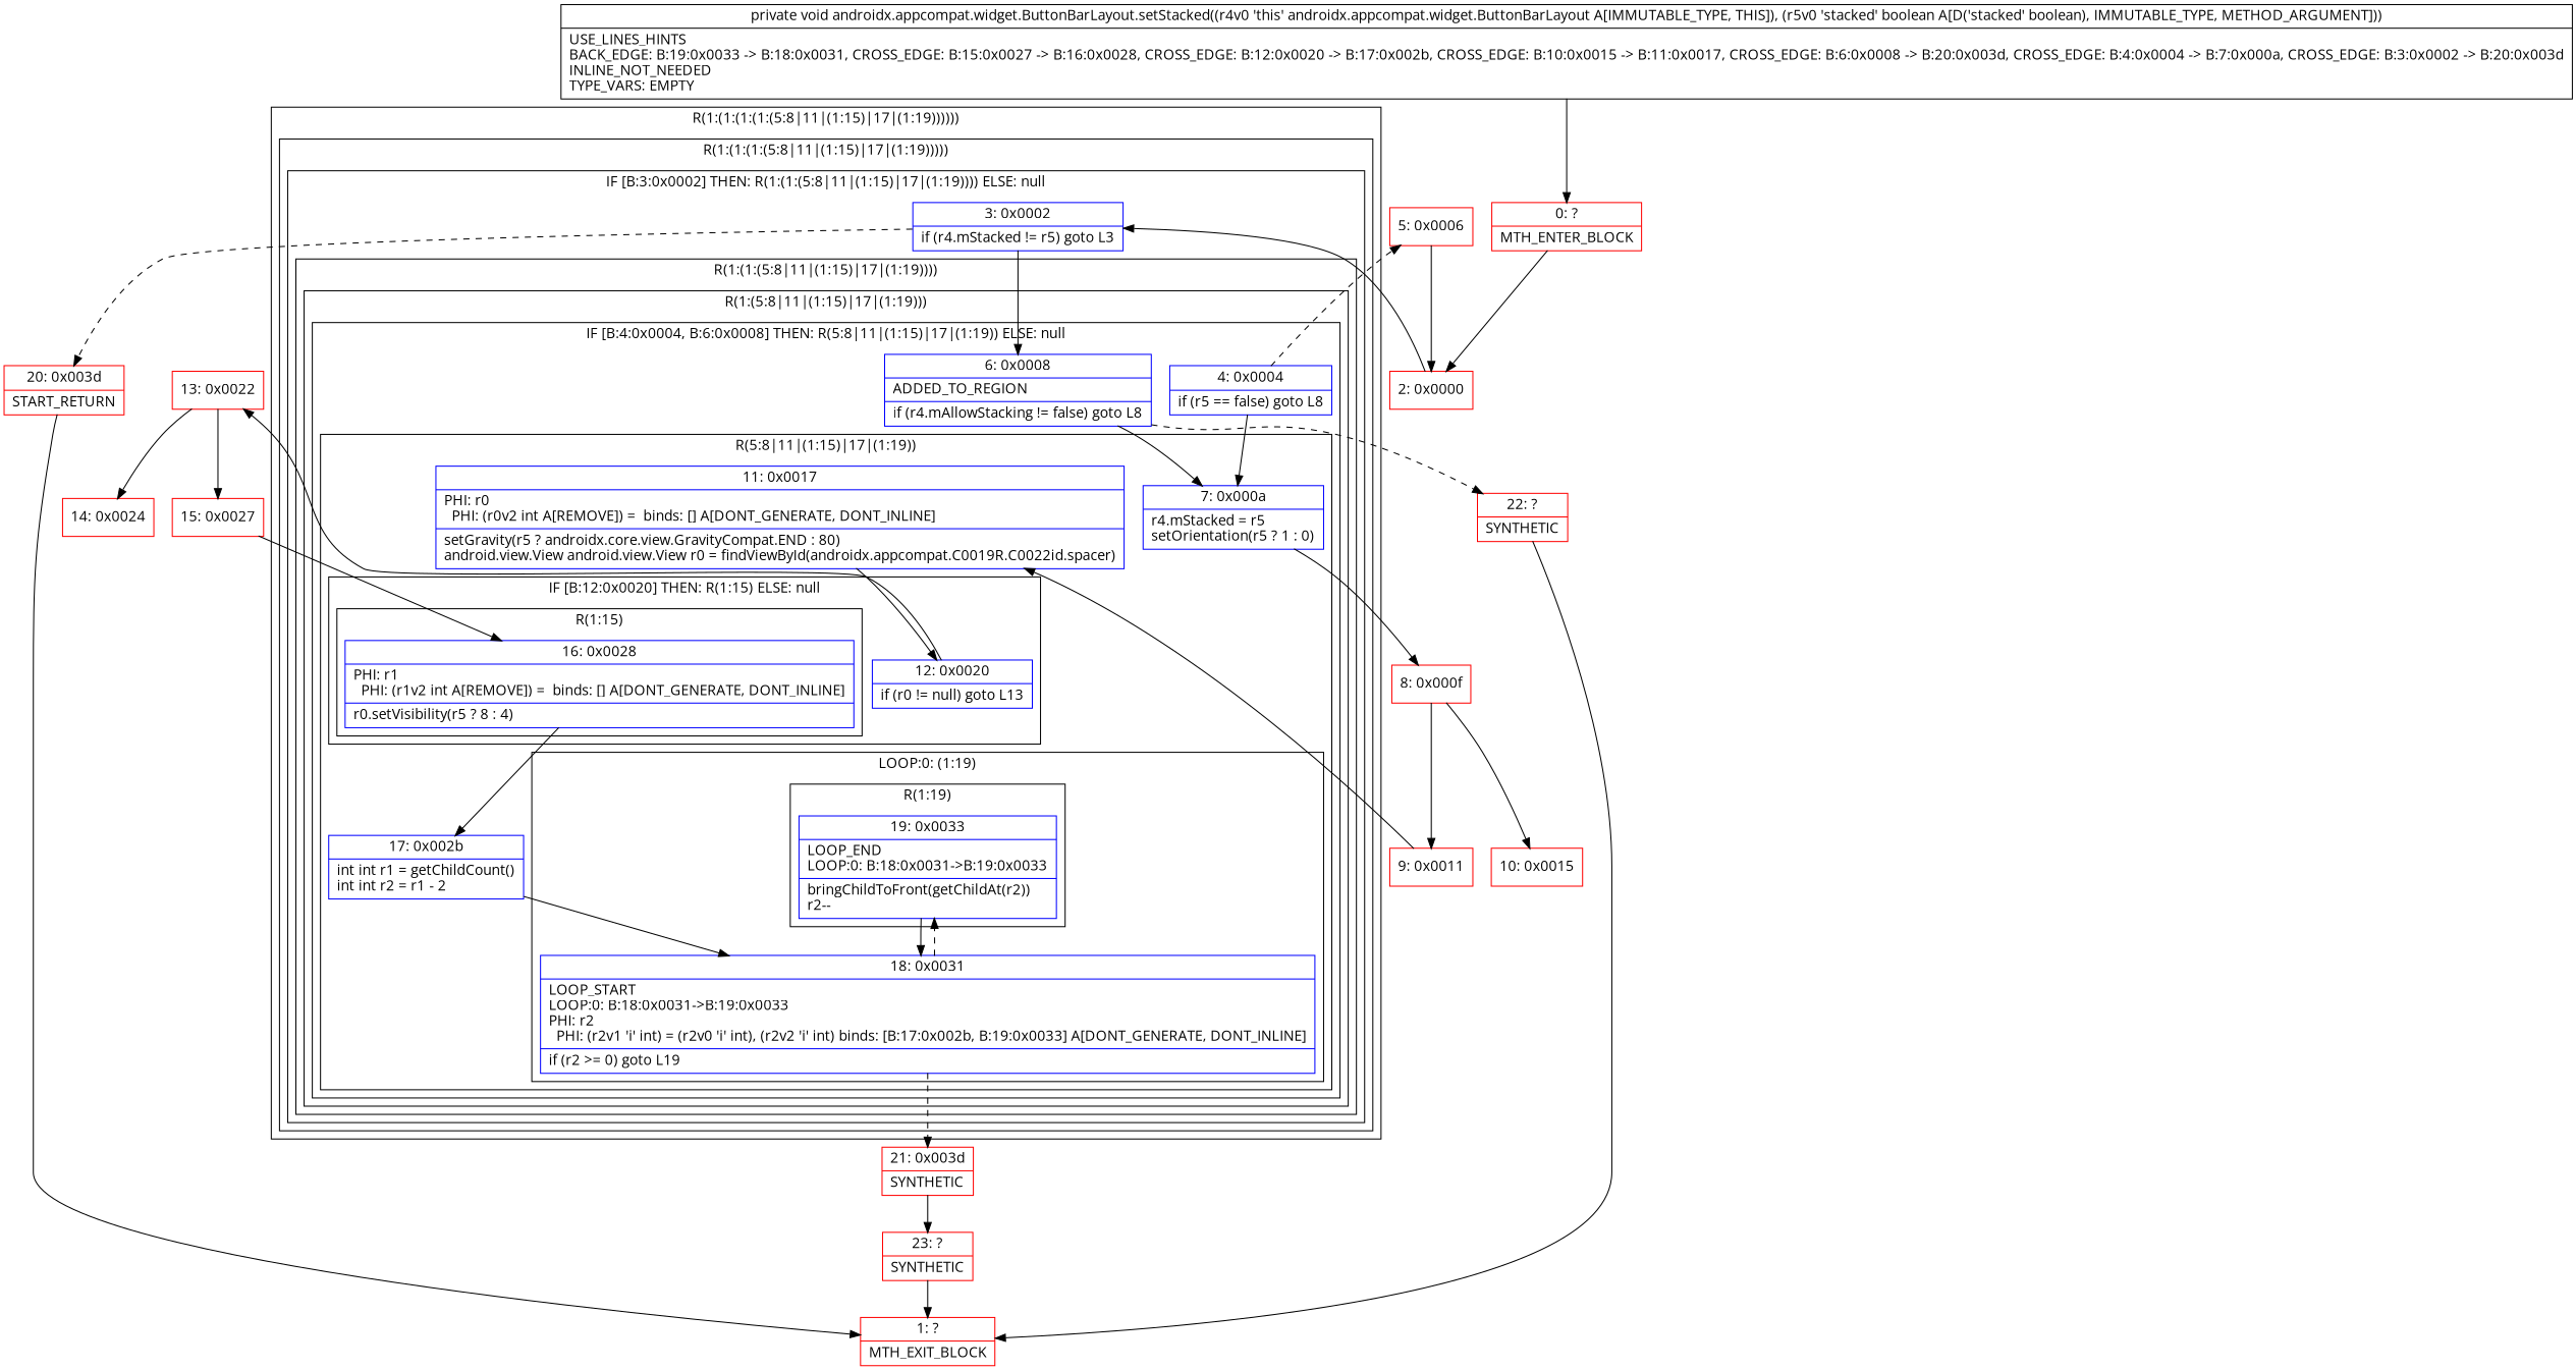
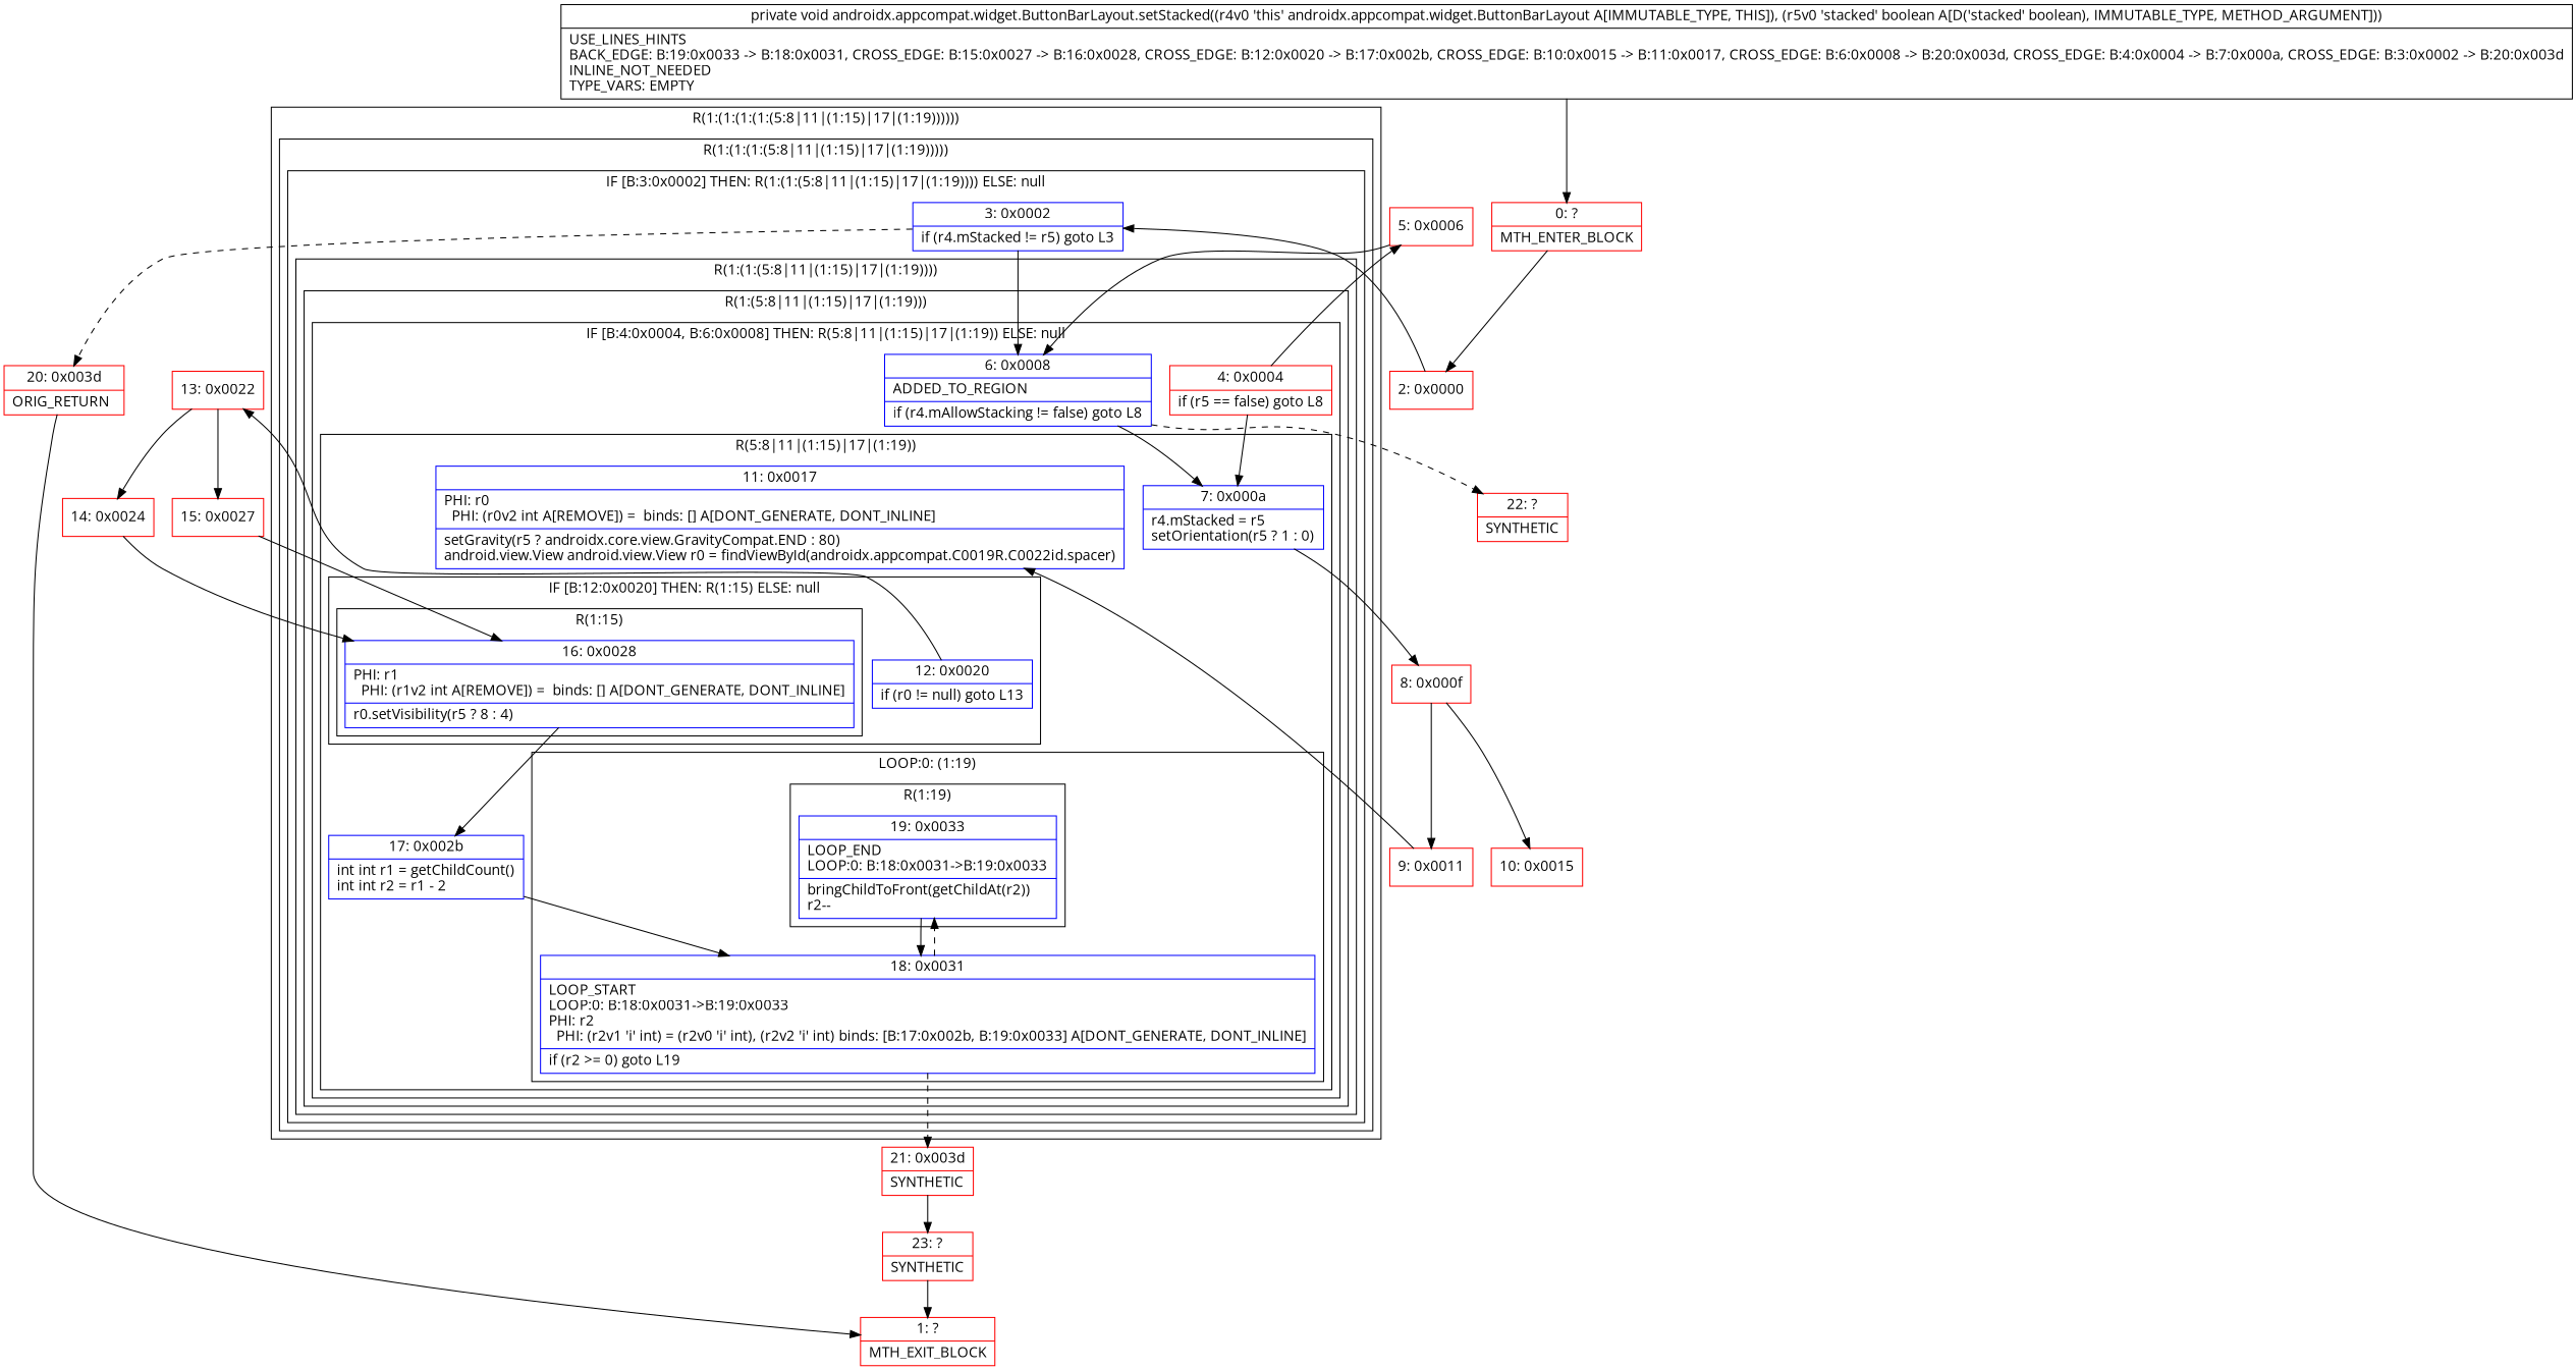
  digraph {
    fontname="Open Sans"
    node [color=red fontname="Open Sans" shape=record]
    edge [fontname="Open Sans"]
    n1 [color=blue label="{16\:\ 0x0028|PHI: r1 \l  PHI: (r1v2 int A[REMOVE]) =  binds: [] A[DONT_GENERATE, DONT_INLINE]\l|r0.setVisibility(r5 ? 8 : 4)\l}"]
    n2 [color=blue label="{12\:\ 0x0020|if (r0 != null) goto L13\l}"]
    n3 [color=blue label="{19\:\ 0x0033|LOOP_END\lLOOP:0: B:18:0x0031\-\>B:19:0x0033\l|bringChildToFront(getChildAt(r2))\lr2\-\-\l}"]
    n4 [color=blue label="{18\:\ 0x0031|LOOP_START\lLOOP:0: B:18:0x0031\-\>B:19:0x0033\lPHI: r2 \l  PHI: (r2v1 'i' int) = (r2v0 'i' int), (r2v2 'i' int) binds: [B:17:0x002b, B:19:0x0033] A[DONT_GENERATE, DONT_INLINE]\l|if (r2 \>= 0) goto L19\l}"]
    n5 [color=blue label="{7\:\ 0x000a|r4.mStacked = r5\lsetOrientation(r5 ? 1 : 0)\l}"]
    n6 [color=blue label="{11\:\ 0x0017|PHI: r0 \l  PHI: (r0v2 int A[REMOVE]) =  binds: [] A[DONT_GENERATE, DONT_INLINE]\l|setGravity(r5 ? androidx.core.view.GravityCompat.END : 80)\landroid.view.View android.view.View r0 = findViewById(androidx.appcompat.C0019R.C0022id.spacer)\l}"]
    n7 [color=blue label="{17\:\ 0x002b|int int r1 = getChildCount()\lint int r2 = r1 \- 2\l}"]
-   n8 [color=blue label="{4\:\ 0x0004|if (r5 == false) goto L8\l}"]
+   n8 [label="{4\:\ 0x0004|if (r5 == false) goto L8\l}"]
    n9 [color=blue label="{6\:\ 0x0008|ADDED_TO_REGION\l|if (r4.mAllowStacking != false) goto L8\l}"]
    n10 [color=blue label="{3\:\ 0x0002|if (r4.mStacked != r5) goto L3\l}"]
    n11 [label="{13\:\ 0x0022}"]
    n12 [label="{21\:\ 0x003d|SYNTHETIC\l}"]
    n13 [label="{8\:\ 0x000f}"]
    n14 [label="{5\:\ 0x0006}"]
    n15 [label="{22\:\ ?|SYNTHETIC\l}"]
-   n16 [label="{20\:\ 0x003d|START_RETURN\l}"]
+   n16 [label="{20\:\ 0x003d|ORIG_RETURN\l}"]
    n17 [label="{1\:\ ?|MTH_EXIT_BLOCK\l}"]
    n18 [label="{9\:\ 0x0011}"]
    n19 [label="{10\:\ 0x0015}"]
    n20 [label="{14\:\ 0x0024}"]
    n21 [label="{15\:\ 0x0027}"]
    n22 [label="{23\:\ ?|SYNTHETIC\l}"]
    n23 [label="{0\:\ ?|MTH_ENTER_BLOCK\l}"]
    n24 [label="{2\:\ 0x0000}"]
    n25 [label="{private void androidx.appcompat.widget.ButtonBarLayout.setStacked((r4v0 'this' androidx.appcompat.widget.ButtonBarLayout A[IMMUTABLE_TYPE, THIS]), (r5v0 'stacked' boolean A[D('stacked' boolean), IMMUTABLE_TYPE, METHOD_ARGUMENT]))  | USE_LINES_HINTS\lBACK_EDGE: B:19:0x0033 \-\> B:18:0x0031, CROSS_EDGE: B:15:0x0027 \-\> B:16:0x0028, CROSS_EDGE: B:12:0x0020 \-\> B:17:0x002b, CROSS_EDGE: B:10:0x0015 \-\> B:11:0x0017, CROSS_EDGE: B:6:0x0008 \-\> B:20:0x003d, CROSS_EDGE: B:4:0x0004 \-\> B:7:0x000a, CROSS_EDGE: B:3:0x0002 \-\> B:20:0x003d\lINLINE_NOT_NEEDED\lTYPE_VARS: EMPTY\l}" color=""]
    subgraph cluster_1 {
      label="R(1:(1:(1:(1:(5:8|11|(1:15)|17|(1:19))))))"
      subgraph cluster_2 {
        label="R(1:(1:(1:(5:8|11|(1:15)|17|(1:19)))))"
        subgraph cluster_3 {
          label="IF [B:3:0x0002] THEN: R(1:(1:(5:8|11|(1:15)|17|(1:19)))) ELSE: null"
          n10
          subgraph cluster_4 {
            label="R(1:(1:(5:8|11|(1:15)|17|(1:19))))"
            subgraph cluster_5 {
              label="R(1:(5:8|11|(1:15)|17|(1:19)))"
              subgraph cluster_6 {
                label="IF [B:4:0x0004, B:6:0x0008] THEN: R(5:8|11|(1:15)|17|(1:19)) ELSE: null"
                n8
                n9
                subgraph cluster_7 {
                  label="R(5:8|11|(1:15)|17|(1:19))"
                  n5
                  n6
                  n7
                  subgraph cluster_8 {
                    label="IF [B:12:0x0020] THEN: R(1:15) ELSE: null"
                    n2
                    subgraph cluster_9 {
                      label="R(1:15)"
                      n1
                    }
                  }
                  subgraph cluster_10 {
                    label="LOOP:0: (1:19)"
                    n4
                    subgraph cluster_11 {
                      label="R(1:19)"
                      n3
                    }
                  }
                }
              }
            }
          }
        }
      }
    }
    n1 -> n7
    n2 -> n11
    n3 -> n4
    n4 -> n3 [style=dashed]
    n4 -> n12 [style=dashed]
    n5 -> n13
-   n6 -> n2
    n7 -> n4
    n8 -> n5
-   n8 -> n14 [style=dashed]
+   n8 -> n14 [style=solid]
    n9 -> n5
    n9 -> n15 [style=dashed]
    n10 -> n9
    n10 -> n16 [style=dashed]
    n11 -> n20
    n11 -> n21
    n12 -> n22
    n13 -> n18
    n13 -> n19
-   n14 -> n24
-   n15 -> n17
+   n14 -> n9
    n16 -> n17
    n18 -> n6
+   n20 -> n1
    n21 -> n1
    n22 -> n17
    n23 -> n24
    n24 -> n10
    n25 -> n23
  }
